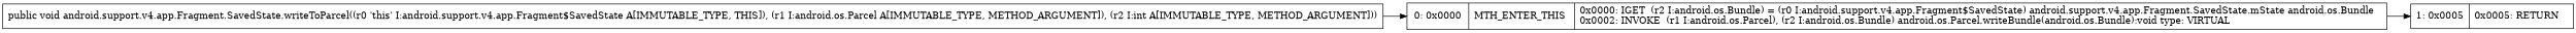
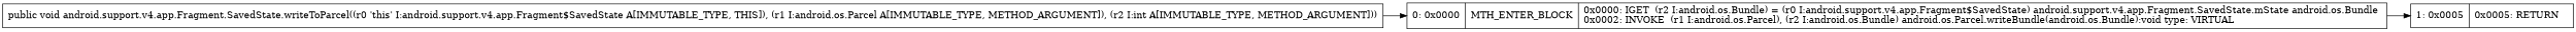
  digraph {
    rankdir=LR
    node [shape=record]
-   n1 [label="{0\:\ 0x0000|MTH_ENTER_THIS\l|0x0000: IGET  (r2 I:android.os.Bundle) = (r0 I:android.support.v4.app.Fragment$SavedState) android.support.v4.app.Fragment.SavedState.mState android.os.Bundle \l0x0002: INVOKE  (r1 I:android.os.Parcel), (r2 I:android.os.Bundle) android.os.Parcel.writeBundle(android.os.Bundle):void type: VIRTUAL \l}"]
+   n1 [label="{0\:\ 0x0000|MTH_ENTER_BLOCK\l|0x0000: IGET  (r2 I:android.os.Bundle) = (r0 I:android.support.v4.app.Fragment$SavedState) android.support.v4.app.Fragment.SavedState.mState android.os.Bundle \l0x0002: INVOKE  (r1 I:android.os.Parcel), (r2 I:android.os.Bundle) android.os.Parcel.writeBundle(android.os.Bundle):void type: VIRTUAL \l}"]
    n2 [label="{1\:\ 0x0005|0x0005: RETURN   \l}"]
    n3 [label="{public void android.support.v4.app.Fragment.SavedState.writeToParcel((r0 'this' I:android.support.v4.app.Fragment$SavedState A[IMMUTABLE_TYPE, THIS]), (r1 I:android.os.Parcel A[IMMUTABLE_TYPE, METHOD_ARGUMENT]), (r2 I:int A[IMMUTABLE_TYPE, METHOD_ARGUMENT])) }"]
    n1 -> n2
    n3 -> n1
  }
